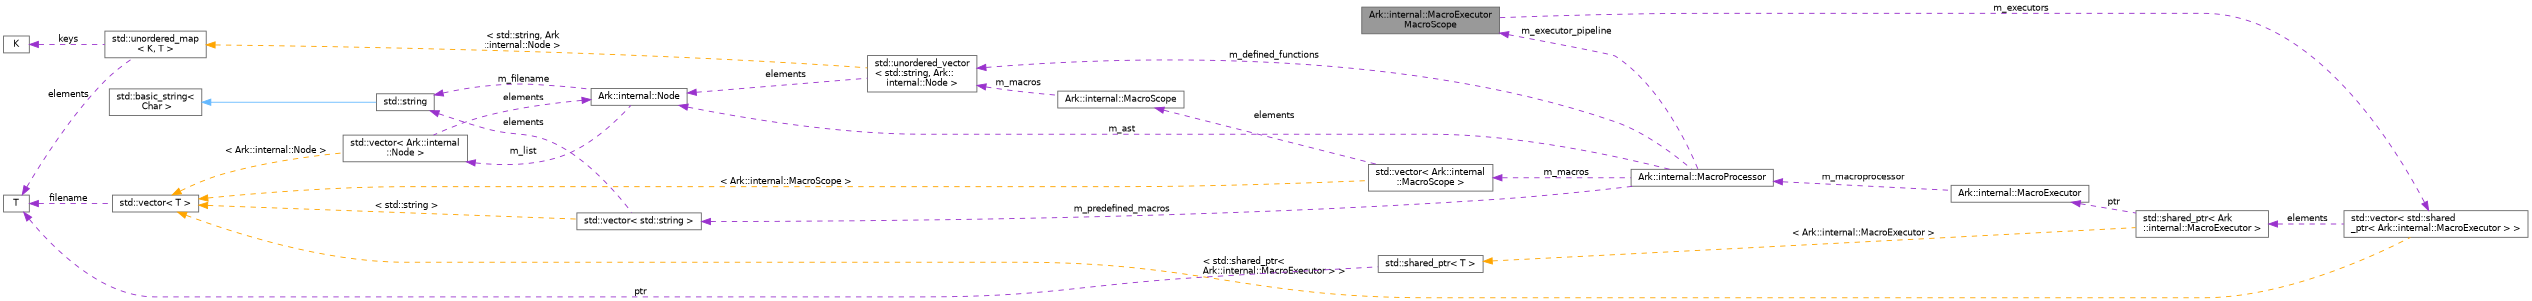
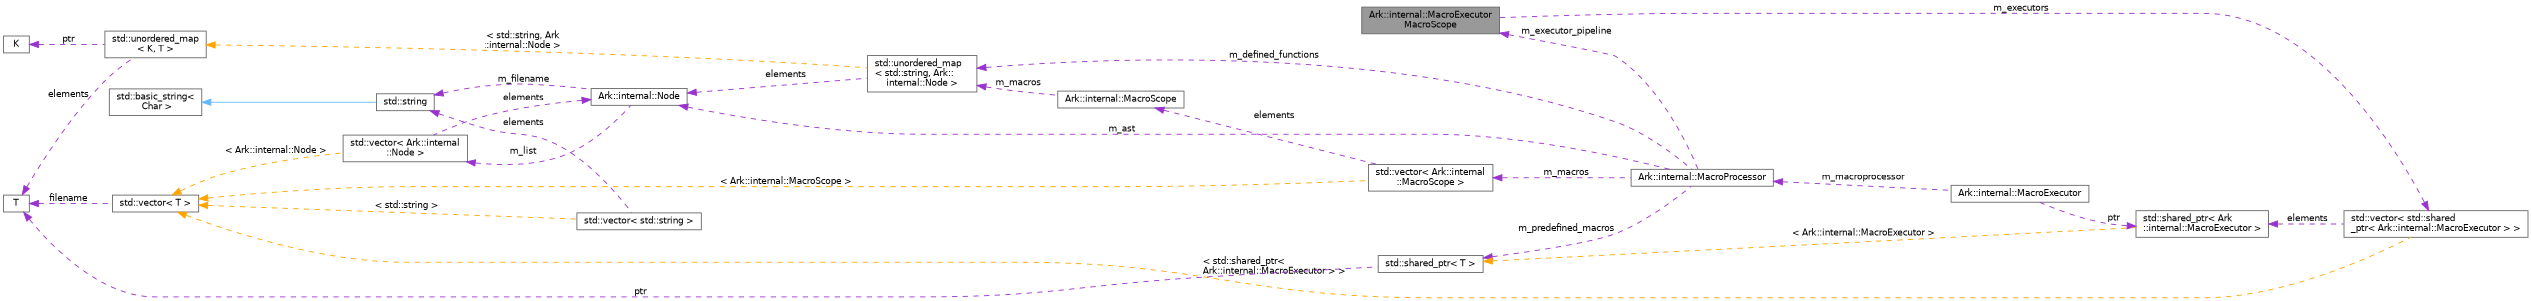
  digraph {
    rankdir=LR
    node [color=gray40 fillcolor=white fontname=Helvetica fontsize=10 shape=box style=filled]
    edge [color=darkorchid3 dir=back fontname=Helvetica fontsize=10 labelfontname=Helvetica labelfontsize=10 style=dashed]
    n1 [fillcolor=grey60 fontcolor=black height=0.2 label="Ark::internal::MacroExecutor\lMacroScope" width=0.4]
    n2 [height=0.2 label="Ark::internal::MacroProcessor" width=0.4]
    n3 [height=0.2 label="Ark::internal::MacroExecutor" width=0.4]
    n4 [height=0.2 label="std::vector\< std::shared\l_ptr\< Ark::internal::MacroExecutor \> \>" width=0.4]
    n5 [height=0.2 label="std::shared_ptr\< Ark\l::internal::MacroExecutor \>" width=0.4]
    n6 [height=0.2 label="Ark::internal::Node" width=0.4]
    n7 [height=0.2 label="std::vector\< Ark::internal\l::Node \>" width=0.4]
-   n8 [height=0.2 label="std::unordered_vector\l\< std::string, Ark::\linternal::Node \>" width=0.4]
+   n8 [height=0.2 label="std::unordered_map\l\< std::string, Ark::\linternal::Node \>" width=0.4]
    n9 [height=0.2 label="Ark::internal::MacroScope" width=0.4]
    n10 [height=0.2 label="std::vector\< T \>" width=0.4]
    n11 [height=0.2 label="std::vector\< Ark::internal\l::MacroScope \>" width=0.4]
    n12 [height=0.2 label="std::vector\< std::string \>" width=0.4]
    n13 [height=0.2 label=T width=0.4]
    n14 [height=0.2 label="std::unordered_map\l\< K, T \>" width=0.4]
    n15 [height=0.2 label="std::shared_ptr\< T \>" width=0.4]
    n16 [height=0.2 label="std::string" width=0.4]
    n17 [height=0.2 label="std::basic_string\<\l Char \>" width=0.4]
    n18 [height=0.2 label=K width=0.4]
    n1 -> n2 [label=" m_executor_pipeline"]
    n2 -> n3 [label=" m_macroprocessor"]
-   n3 -> n5 [label=" ptr"]
+   n5 -> n3 [label=" ptr"]
    n4 -> n1 [label=" m_executors"]
    n5 -> n4 [label=" elements"]
    n6 -> n2 [label=" m_ast"]
    n6 -> n7 [label=" elements"]
    n6 -> n8 [label=" elements"]
    n7 -> n6 [label=" m_list"]
    n8 -> n2 [label=" m_defined_functions"]
    n8 -> n9 [label=" m_macros"]
    n9 -> n11 [label=" elements"]
    n10 -> n4 [color=orange label=" \< std::shared_ptr\<\l Ark::internal::MacroExecutor \> \>"]
    n10 -> n7 [color=orange label=" \< Ark::internal::Node \>"]
    n10 -> n11 [color=orange label=" \< Ark::internal::MacroScope \>"]
    n10 -> n12 [color=orange label=" \< std::string \>"]
    n11 -> n2 [label=" m_macros"]
-   n12 -> n2 [label=" m_predefined_macros"]
+   n15 -> n2 [label=" m_predefined_macros"]
    n13 -> n10 [label=" filename"]
    n13 -> n14 [label=" elements"]
    n13 -> n15 [label=" ptr"]
    n14 -> n8 [color=orange label=" \< std::string, Ark\l::internal::Node \>"]
    n15 -> n5 [color=orange label=" \< Ark::internal::MacroExecutor \>"]
    n16 -> n6 [label=" m_filename"]
    n16 -> n12 [label=" elements"]
    n17 -> n16 [color=steelblue1 style=solid]
-   n18 -> n14 [label=" keys"]
+   n18 -> n14 [label=" ptr"]
  }
